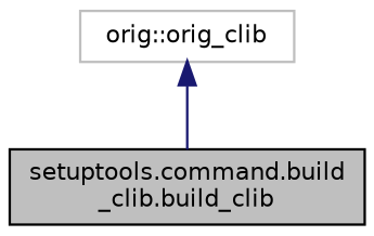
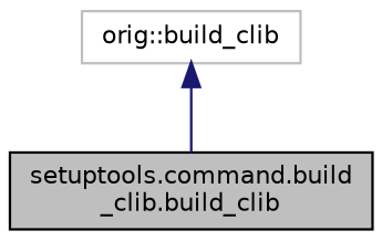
  digraph {
    node [fontname=Helvetica fontsize=10 shape=record style=filled]
    n1 [color=black fillcolor=grey75 fontcolor=black height=0.2 label="setuptools.command.build\l_clib.build_clib" width=0.4]
-   n2 [color=grey75 fillcolor=white height=0.2 label="orig::orig_clib" width=0.4]
+   n2 [color=grey75 fillcolor=white height=0.2 label="orig::build_clib" width=0.4]
    n2 -> n1 [color=midnightblue dir=back fontname=Helvetica fontsize=10 labelfontname=Helvetica labelfontsize=10 style=solid]
  }
